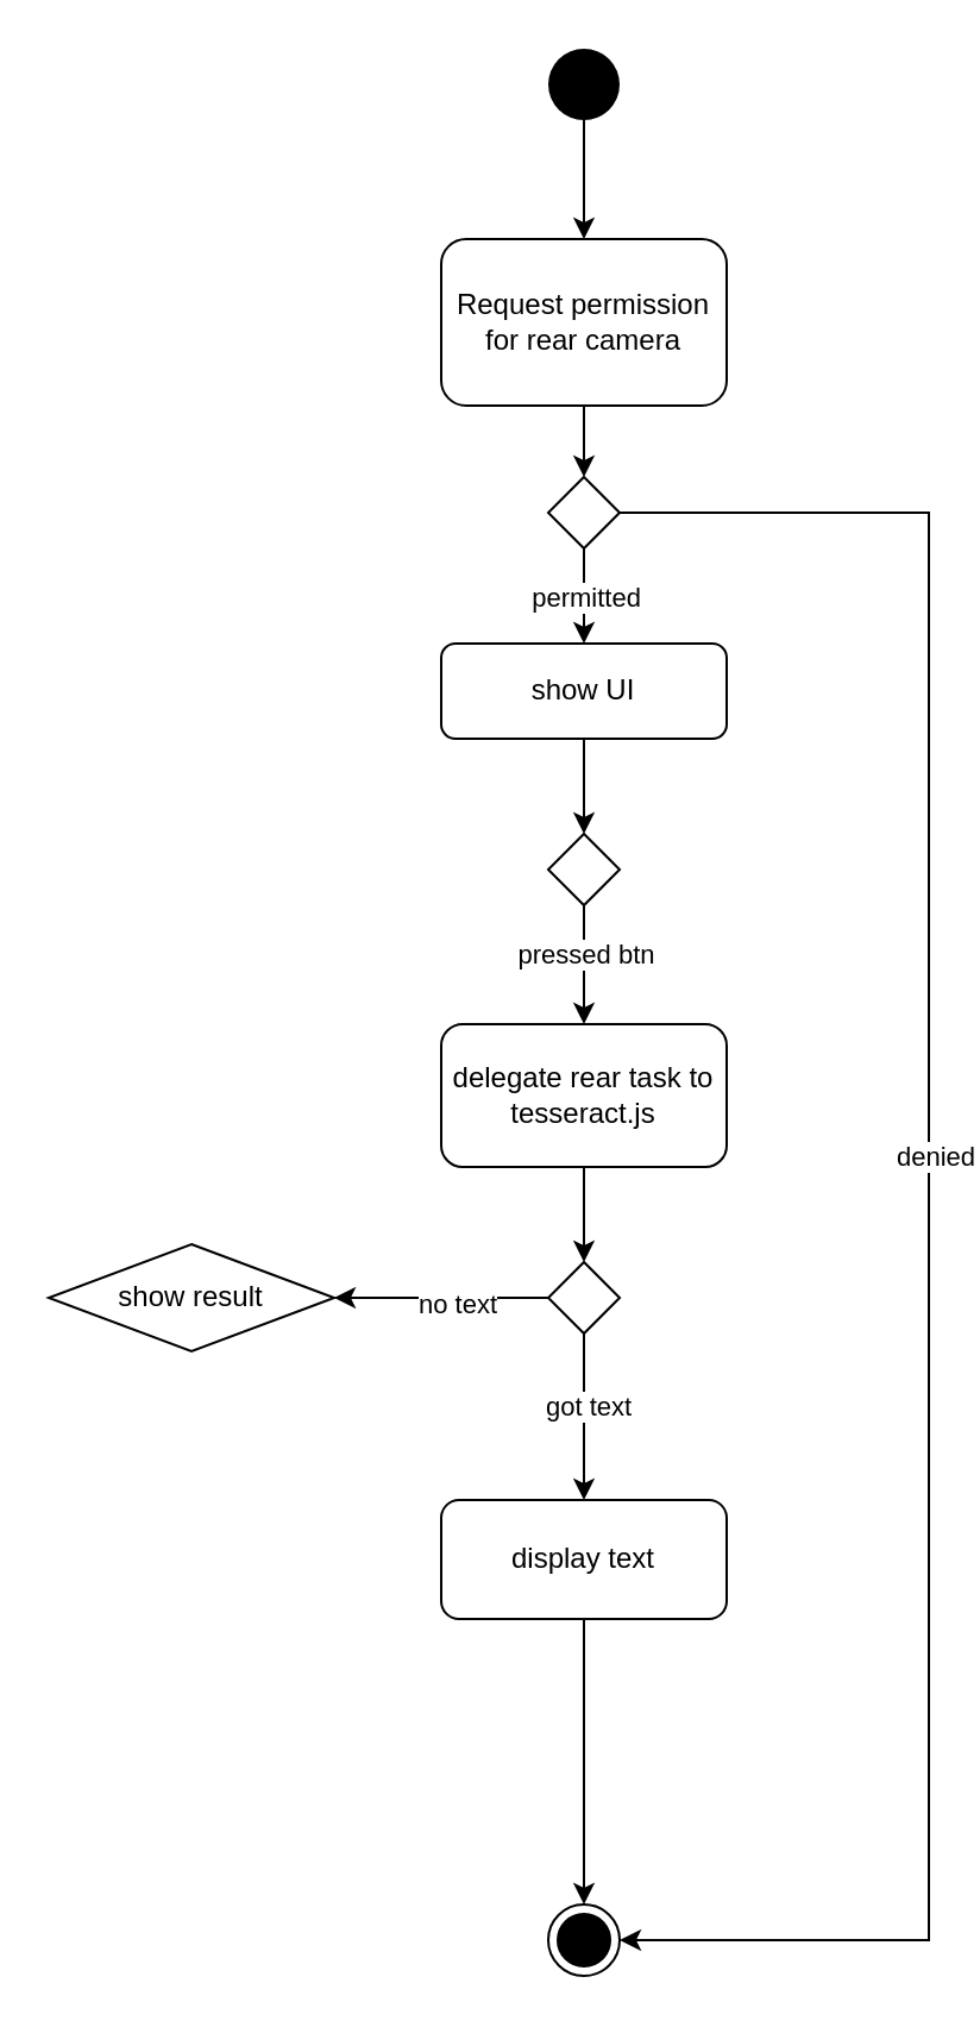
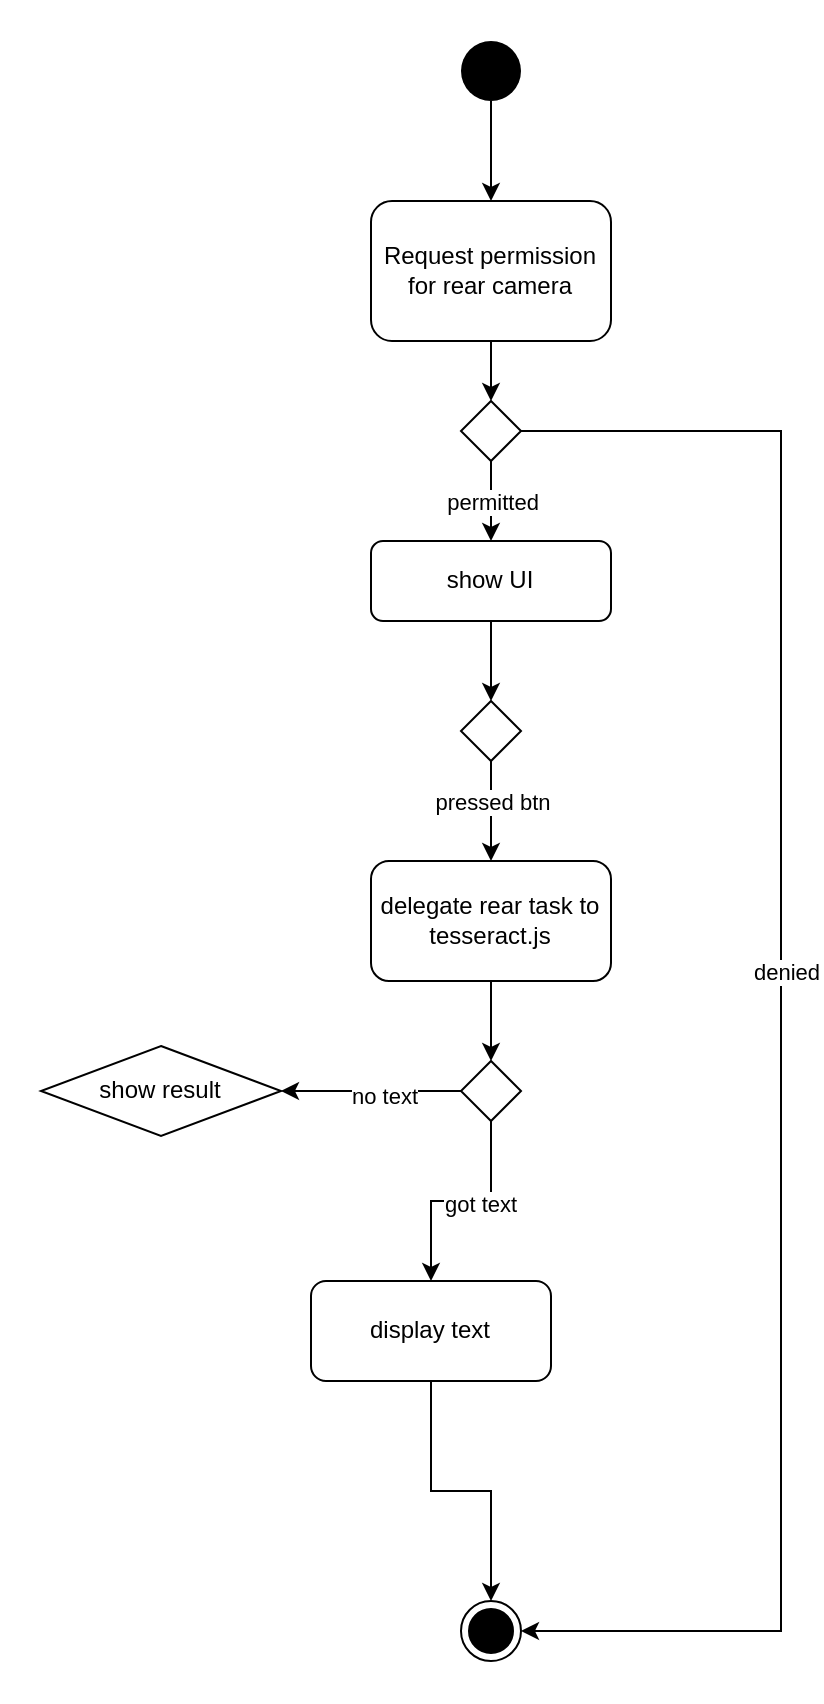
  <mxCell id="0" />
  <mxCell id="1" parent="0" />
  <mxCell id="2" style="edgeStyle=orthogonalEdgeStyle;rounded=0;orthogonalLoop=1;jettySize=auto;html=1;" parent="1" source="3" target="7" edge="1"><mxGeometry relative="1" as="geometry"><mxPoint x="245" y="130" as="targetPoint" /></mxGeometry></mxCell>
  <mxCell id="3" value="" style="ellipse;fillColor=#000000;strokeColor=none;" parent="1" vertex="1"><mxGeometry x="230" y="20" width="30" height="30" as="geometry" /></mxCell>
  <mxCell id="4" value="" style="ellipse;html=1;shape=endState;fillColor=#000000;strokeColor=#000000;" parent="1" vertex="1"><mxGeometry x="230" y="800" width="30" height="30" as="geometry" /></mxCell>
  <mxCell id="5" value="" style="rhombus;" parent="1" vertex="1"><mxGeometry x="230" y="350" width="30" height="30" as="geometry" /></mxCell>
  <mxCell id="6" style="edgeStyle=orthogonalEdgeStyle;rounded=0;orthogonalLoop=1;jettySize=auto;html=1;entryX=0.5;entryY=0;entryDx=0;entryDy=0;" parent="1" source="7" target="10" edge="1"><mxGeometry relative="1" as="geometry" /></mxCell>
  <mxCell id="7" value="Request permission for rear camera" style="rounded=1;whiteSpace=wrap;html=1;" parent="1" vertex="1"><mxGeometry x="185" y="100" width="120" height="70" as="geometry" /></mxCell>
  <mxCell id="8" style="edgeStyle=orthogonalEdgeStyle;rounded=0;orthogonalLoop=1;jettySize=auto;html=1;entryX=0.5;entryY=0;entryDx=0;entryDy=0;" parent="1" source="10" target="12" edge="1"><mxGeometry relative="1" as="geometry" /></mxCell>
  <mxCell id="9" value="permitted" style="edgeLabel;html=1;align=center;verticalAlign=middle;resizable=0;points=[];" parent="8" vertex="1" connectable="0"><mxGeometry x="0.094" y="3" relative="1" as="geometry"><mxPoint x="-3" y="-2" as="offset" /></mxGeometry></mxCell>
  <mxCell id="10" value="" style="rhombus;" parent="1" vertex="1"><mxGeometry x="230" y="200" width="30" height="30" as="geometry" /></mxCell>
  <mxCell id="11" style="edgeStyle=orthogonalEdgeStyle;rounded=0;orthogonalLoop=1;jettySize=auto;html=1;entryX=0.5;entryY=0;entryDx=0;entryDy=0;" parent="1" source="12" target="5" edge="1"><mxGeometry relative="1" as="geometry"><mxPoint x="245" y="370" as="targetPoint" /></mxGeometry></mxCell>
  <mxCell id="12" value="show UI" style="rounded=1;whiteSpace=wrap;html=1;" parent="1" vertex="1"><mxGeometry x="185" y="270" width="120" height="40" as="geometry" /></mxCell>
  <mxCell id="13" style="edgeStyle=orthogonalEdgeStyle;rounded=0;orthogonalLoop=1;jettySize=auto;html=1;entryX=1;entryY=0.5;entryDx=0;entryDy=0;" parent="1" source="10" target="4" edge="1"><mxGeometry relative="1" as="geometry"><mxPoint x="260" y="665" as="targetPoint" /><mxPoint x="260" y="215" as="sourcePoint" /><Array as="points"><mxPoint x="390" y="215" /><mxPoint x="390" y="815" /></Array></mxGeometry></mxCell>
  <mxCell id="14" value="denied" style="edgeLabel;html=1;align=center;verticalAlign=middle;resizable=0;points=[];" parent="13" vertex="1" connectable="0"><mxGeometry x="-0.07" y="2" relative="1" as="geometry"><mxPoint as="offset" /></mxGeometry></mxCell>
  <mxCell id="15" style="edgeStyle=orthogonalEdgeStyle;rounded=0;orthogonalLoop=1;jettySize=auto;html=1;exitX=0.5;exitY=1;exitDx=0;exitDy=0;" parent="1" source="5" target="18" edge="1"><mxGeometry relative="1" as="geometry"><mxPoint x="245" y="410" as="sourcePoint" /></mxGeometry></mxCell>
  <mxCell id="16" value="pressed btn" style="edgeLabel;html=1;align=center;verticalAlign=middle;resizable=0;points=[];" parent="15" vertex="1" connectable="0"><mxGeometry x="-0.426" y="-2" relative="1" as="geometry"><mxPoint x="2" y="6" as="offset" /></mxGeometry></mxCell>
  <mxCell id="17" value="" style="edgeStyle=orthogonalEdgeStyle;rounded=0;orthogonalLoop=1;jettySize=auto;html=1;" parent="1" source="18" target="23" edge="1"><mxGeometry relative="1" as="geometry"><Array as="points"><mxPoint x="245" y="560" /><mxPoint x="245" y="560" /></Array></mxGeometry></mxCell>
  <mxCell id="18" value="delegate rear task to tesseract.js" style="rounded=1;whiteSpace=wrap;html=1;" parent="1" vertex="1"><mxGeometry x="185" y="430" width="120" height="60" as="geometry" /></mxCell>
  <mxCell id="19" style="edgeStyle=orthogonalEdgeStyle;rounded=0;orthogonalLoop=1;jettySize=auto;html=1;entryX=1;entryY=0.5;entryDx=0;entryDy=0;" parent="1" source="23" target="24" edge="1"><mxGeometry relative="1" as="geometry" /></mxCell>
  <mxCell id="20" value="no text" style="edgeLabel;html=1;align=center;verticalAlign=middle;resizable=0;points=[];" parent="19" vertex="1" connectable="0"><mxGeometry x="-0.141" y="2" relative="1" as="geometry"><mxPoint as="offset" /></mxGeometry></mxCell>
  <mxCell id="21" style="edgeStyle=orthogonalEdgeStyle;rounded=0;orthogonalLoop=1;jettySize=auto;html=1;entryX=0.5;entryY=0;entryDx=0;entryDy=0;" parent="1" source="23" target="26" edge="1"><mxGeometry relative="1" as="geometry" /></mxCell>
  <mxCell id="22" value="got text" style="edgeLabel;html=1;align=center;verticalAlign=middle;resizable=0;points=[];" vertex="1" connectable="0" parent="21"><mxGeometry x="-0.157" y="1" relative="1" as="geometry"><mxPoint as="offset" /></mxGeometry></mxCell>
  <mxCell id="23" value="" style="rhombus;direction=south;" parent="1" vertex="1"><mxGeometry x="230" y="530" width="30" height="30" as="geometry" /></mxCell>
  <mxCell id="24" value="show result" style="rhombus;whiteSpace=wrap;html=1;" parent="1" vertex="1"><mxGeometry x="20" y="522.5" width="120" height="45" as="geometry" /></mxCell>
  <mxCell id="25" style="edgeStyle=orthogonalEdgeStyle;rounded=0;orthogonalLoop=1;jettySize=auto;html=1;" parent="1" source="26" target="4" edge="1"><mxGeometry relative="1" as="geometry" /></mxCell>
- <mxCell id="26" value="display text" style="rounded=1;whiteSpace=wrap;html=1;" parent="1" vertex="1"><mxGeometry x="185" y="630" width="120" height="50" as="geometry" /></mxCell>
+ <mxCell id="26" value="display text" style="rounded=1;whiteSpace=wrap;html=1;" parent="1" vertex="1"><mxGeometry x="155" y="640" width="120" height="50" as="geometry" /></mxCell>
